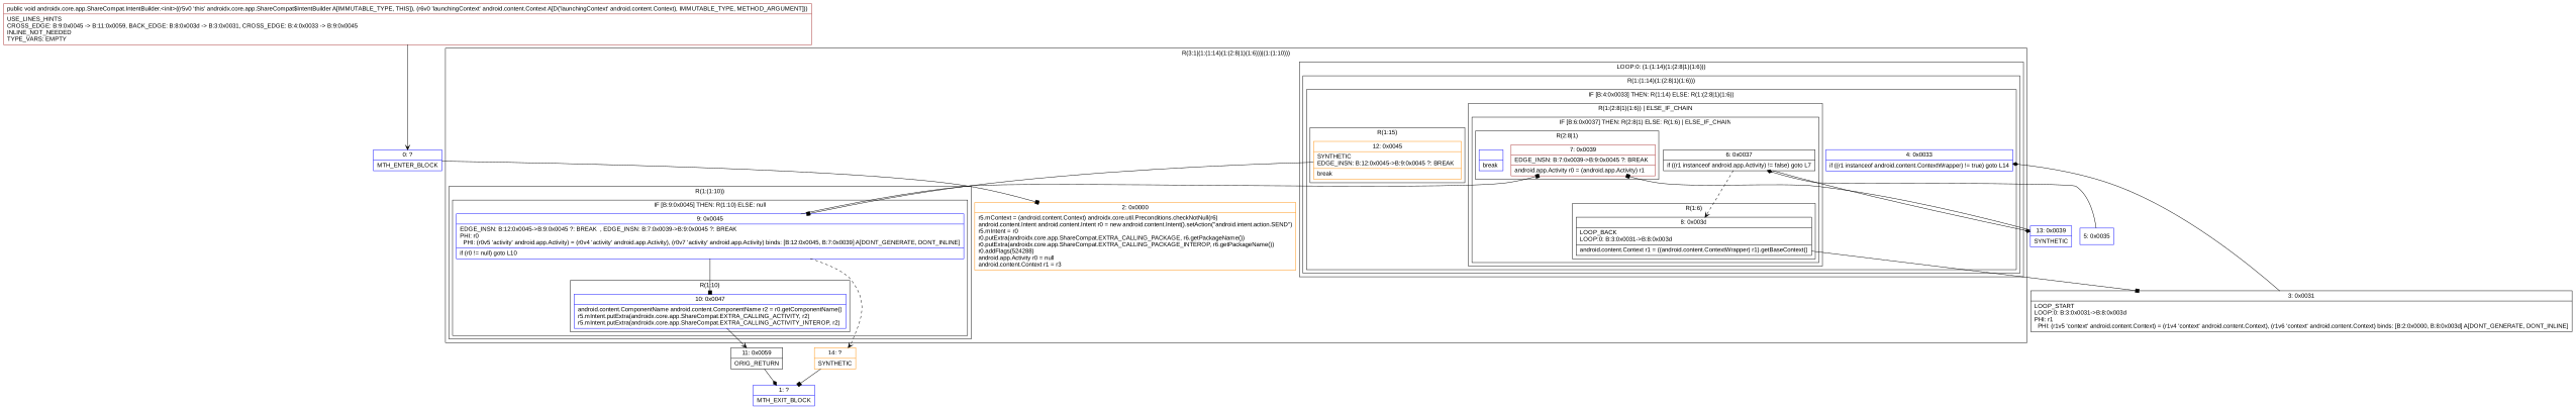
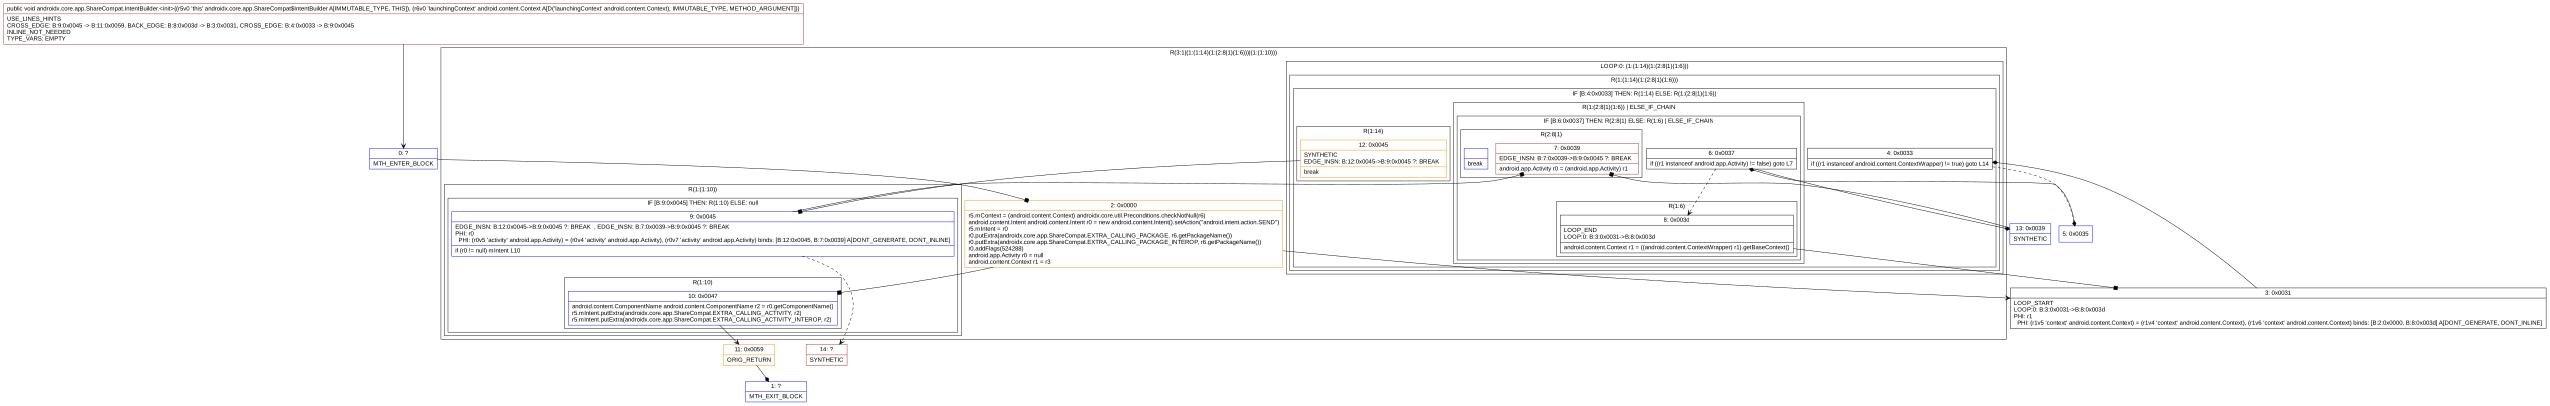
  digraph {
    fontname="Liberation Sans"
    node [color=blue fontname="Liberation Sans" shape=record]
    edge [arrowhead=box fontname="Liberation Sans"]
    n1 [color=darkorange label="{12\:\ 0x0045|SYNTHETIC\lEDGE_INSN: B:12:0x0045\-\>B:9:0x0045 ?: BREAK  \l|break\l}"]
    n2 [color=brown label="{7\:\ 0x0039|EDGE_INSN: B:7:0x0039\-\>B:9:0x0045 ?: BREAK  \l|android.app.Activity r0 = (android.app.Activity) r1\l}"]
    n3 [label="{|break\l}"]
-   n4 [color=black label="{8\:\ 0x003d|LOOP_BACK\lLOOP:0: B:3:0x0031\-\>B:8:0x003d\l|android.content.Context r1 = ((android.content.ContextWrapper) r1).getBaseContext()\l}"]
+   n4 [color=black label="{8\:\ 0x003d|LOOP_END\lLOOP:0: B:3:0x0031\-\>B:8:0x003d\l|android.content.Context r1 = ((android.content.ContextWrapper) r1).getBaseContext()\l}"]
    n5 [color=black label="{6\:\ 0x0037|if ((r1 instanceof android.app.Activity) != false) goto L7\l}"]
-   n6 [label="{4\:\ 0x0033|if ((r1 instanceof android.content.ContextWrapper) != true) goto L14\l}"]
+   n6 [color=black label="{4\:\ 0x0033|if ((r1 instanceof android.content.ContextWrapper) != true) goto L14\l}"]
    n7 [label="{10\:\ 0x0047|android.content.ComponentName android.content.ComponentName r2 = r0.getComponentName()\lr5.mIntent.putExtra(androidx.core.app.ShareCompat.EXTRA_CALLING_ACTIVITY, r2)\lr5.mIntent.putExtra(androidx.core.app.ShareCompat.EXTRA_CALLING_ACTIVITY_INTEROP, r2)\l}"]
-   n8 [label="{9\:\ 0x0045|EDGE_INSN: B:12:0x0045\-\>B:9:0x0045 ?: BREAK  , EDGE_INSN: B:7:0x0039\-\>B:9:0x0045 ?: BREAK  \lPHI: r0 \l  PHI: (r0v5 'activity' android.app.Activity) = (r0v4 'activity' android.app.Activity), (r0v7 'activity' android.app.Activity) binds: [B:12:0x0045, B:7:0x0039] A[DONT_GENERATE, DONT_INLINE]\l|if (r0 != null) goto L10\l}"]
+   n8 [label="{9\:\ 0x0045|EDGE_INSN: B:12:0x0045\-\>B:9:0x0045 ?: BREAK  , EDGE_INSN: B:7:0x0039\-\>B:9:0x0045 ?: BREAK  \lPHI: r0 \l  PHI: (r0v5 'activity' android.app.Activity) = (r0v4 'activity' android.app.Activity), (r0v7 'activity' android.app.Activity) binds: [B:12:0x0045, B:7:0x0039] A[DONT_GENERATE, DONT_INLINE]\l|if (r0 != null) mIntent L10\l}"]
    n9 [color=darkorange label="{2\:\ 0x0000|r5.mContext = (android.content.Context) androidx.core.util.Preconditions.checkNotNull(r6)\landroid.content.Intent android.content.Intent r0 = new android.content.Intent().setAction(\"android.intent.action.SEND\")\lr5.mIntent = r0\lr0.putExtra(androidx.core.app.ShareCompat.EXTRA_CALLING_PACKAGE, r6.getPackageName())\lr0.putExtra(androidx.core.app.ShareCompat.EXTRA_CALLING_PACKAGE_INTEROP, r6.getPackageName())\lr0.addFlags(524288)\landroid.app.Activity r0 = null\landroid.content.Context r1 = r3\l}"]
    n10 [color=black label="{3\:\ 0x0031|LOOP_START\lLOOP:0: B:3:0x0031\-\>B:8:0x003d\lPHI: r1 \l  PHI: (r1v5 'context' android.content.Context) = (r1v4 'context' android.content.Context), (r1v6 'context' android.content.Context) binds: [B:2:0x0000, B:8:0x003d] A[DONT_GENERATE, DONT_INLINE]\l}"]
    n11 [label="{13\:\ 0x0039|SYNTHETIC\l}"]
    n12 [label="{5\:\ 0x0035}"]
-   n13 [color=black label="{11\:\ 0x0059|ORIG_RETURN\l}"]
-   n14 [color=darkorange label="{14\:\ ?|SYNTHETIC\l}"]
+   n13 [color=darkorange label="{11\:\ 0x0059|ORIG_RETURN\l}"]
+   n14 [color=brown label="{14\:\ ?|SYNTHETIC\l}"]
    n15 [label="{1\:\ ?|MTH_EXIT_BLOCK\l}"]
    n16 [label="{0\:\ ?|MTH_ENTER_BLOCK\l}"]
    n17 [color=brown label="{public void androidx.core.app.ShareCompat.IntentBuilder.\<init\>((r5v0 'this' androidx.core.app.ShareCompat$IntentBuilder A[IMMUTABLE_TYPE, THIS]), (r6v0 'launchingContext' android.content.Context A[D('launchingContext' android.content.Context), IMMUTABLE_TYPE, METHOD_ARGUMENT]))  | USE_LINES_HINTS\lCROSS_EDGE: B:9:0x0045 \-\> B:11:0x0059, BACK_EDGE: B:8:0x003d \-\> B:3:0x0031, CROSS_EDGE: B:4:0x0033 \-\> B:9:0x0045\lINLINE_NOT_NEEDED\lTYPE_VARS: EMPTY\l}"]
    subgraph cluster_1 {
      label="R(3:1|(1:(1:14)(1:(2:8|1)(1:6)))|(1:(1:10)))"
      n9
      subgraph cluster_2 {
        label="LOOP:0: (1:(1:14)(1:(2:8|1)(1:6)))"
        subgraph cluster_3 {
          label="R(1:(1:14)(1:(2:8|1)(1:6)))"
          subgraph cluster_4 {
            label="IF [B:4:0x0033] THEN: R(1:14) ELSE: R(1:(2:8|1)(1:6))"
            n6
            subgraph cluster_5 {
-             label="R(1:15)"
+             label="R(1:14)"
              n1
            }
            subgraph cluster_6 {
              label="R(1:(2:8|1)(1:6)) | ELSE_IF_CHAIN\l"
              subgraph cluster_7 {
                label="IF [B:6:0x0037] THEN: R(2:8|1) ELSE: R(1:6) | ELSE_IF_CHAIN\l"
                n5
                subgraph cluster_8 {
                  label="R(2:8|1)"
                  n2
                  n3
                }
                subgraph cluster_9 {
                  label="R(1:6)"
                  n4
                }
              }
            }
          }
        }
      }
      subgraph cluster_10 {
        label="R(1:(1:10))"
        subgraph cluster_11 {
          label="IF [B:9:0x0045] THEN: R(1:10) ELSE: null"
          n8
          subgraph cluster_12 {
            label="R(1:10)"
            n7
          }
        }
      }
    }
    n1 -> n8
    n4 -> n10
    n5 -> n4 [arrowhead=vee style=dashed]
    n5 -> n11 [arrowhead=diamond]
+   n6 -> n12 [arrowhead=diamond style=dashed]
    n7 -> n13 [arrowhead=vee]
    n8 -> n2
-   n8 -> n7
+   n9 -> n7
    n8 -> n14 [arrowhead=vee style=dashed]
+   n9 -> n10 [arrowhead=vee]
    n10 -> n6 [arrowhead=diamond]
    n11 -> n2
    n12 -> n5 [arrowhead=diamond]
    n13 -> n15 [arrowhead=diamond]
-   n14 -> n15
    n16 -> n9
    n17 -> n16 [arrowhead=vee]
  }
